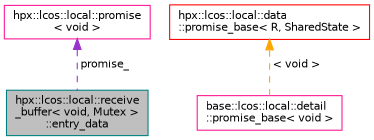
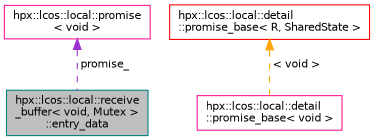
  digraph {
    node [color=deeppink fillcolor=white fontname=Helvetica fontsize=10 shape=record style=filled]
    edge [dir=back fontname=Helvetica fontsize=10 labelfontname=Helvetica labelfontsize=10 style=dashed]
    n1 [color=teal fillcolor=grey75 fontcolor=black height=0.2 label="hpx::lcos::local::receive\l_buffer\< void, Mutex \>\l::entry_data" width=0.4]
    n2 [height=0.2 label="hpx::lcos::local::promise\l\< void \>" width=0.4]
-   n3 [height=0.2 label="base::lcos::local::detail\l::promise_base\< void \>" width=0.4]
-   n4 [color=red height=0.2 label="hpx::lcos::local::data\l::promise_base\< R, SharedState \>" width=0.4]
+   n3 [height=0.2 label="hpx::lcos::local::detail\l::promise_base\< void \>" width=0.4]
+   n4 [color=red height=0.2 label="hpx::lcos::local::detail\l::promise_base\< R, SharedState \>" width=0.4]
    n2 -> n1 [color=darkorchid3 label=" promise_"]
    n4 -> n3 [color=orange label=" \< void \>"]
  }
